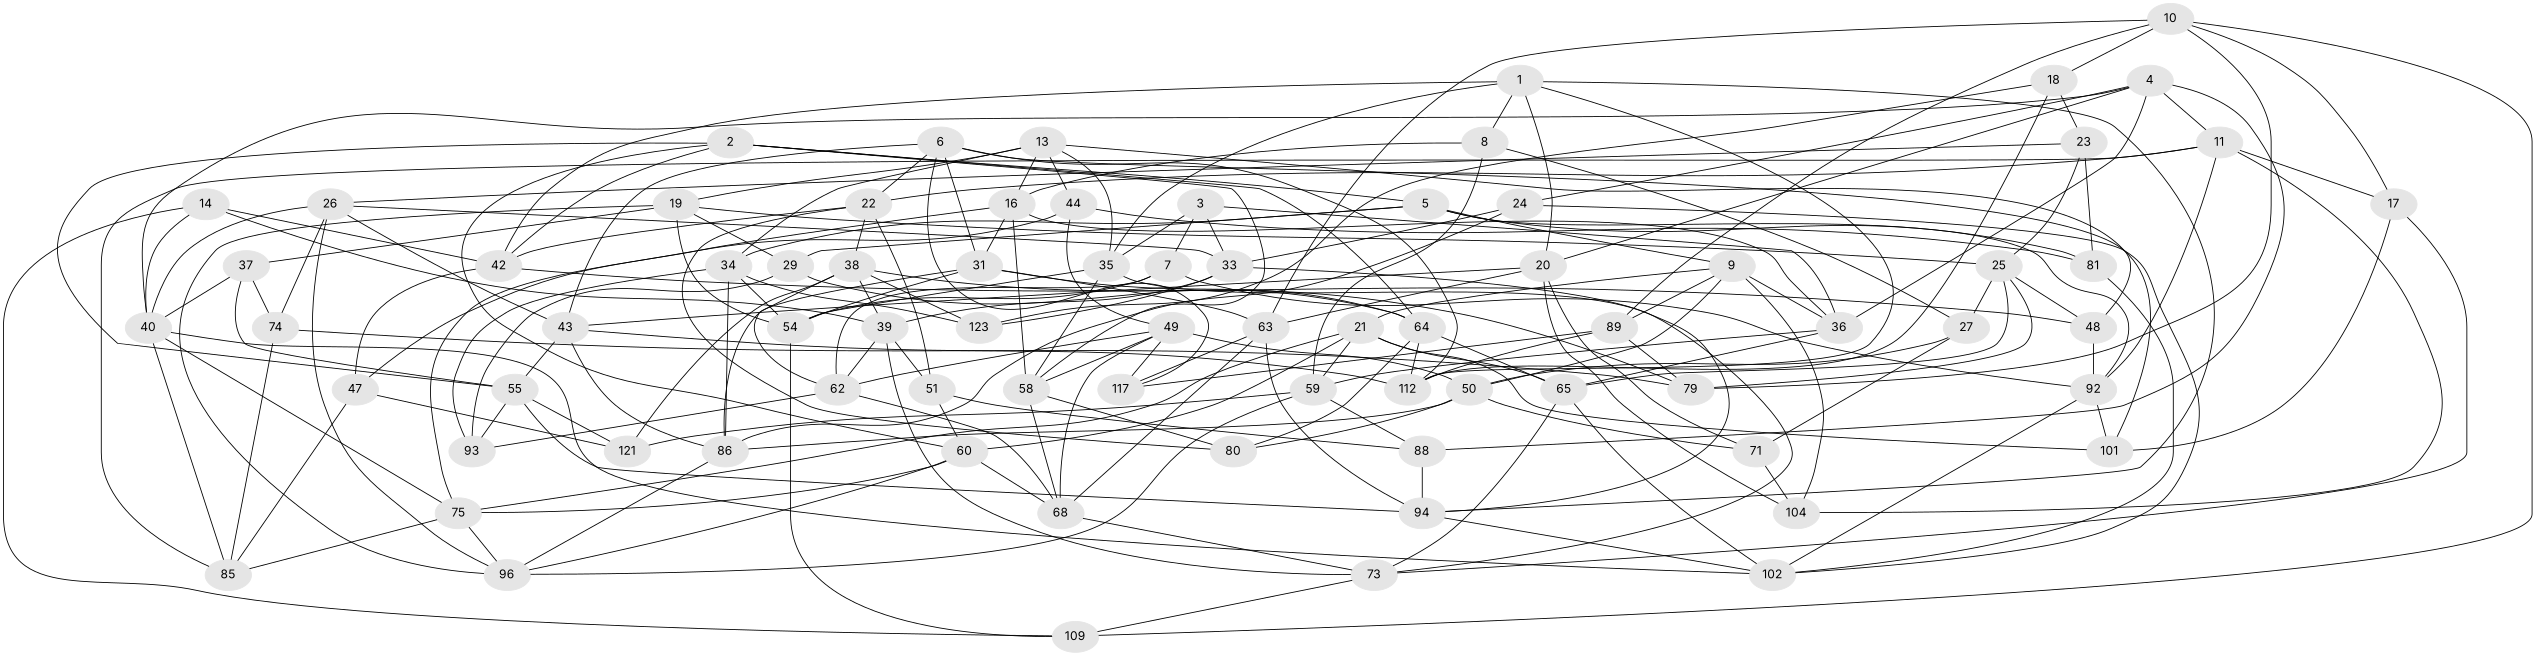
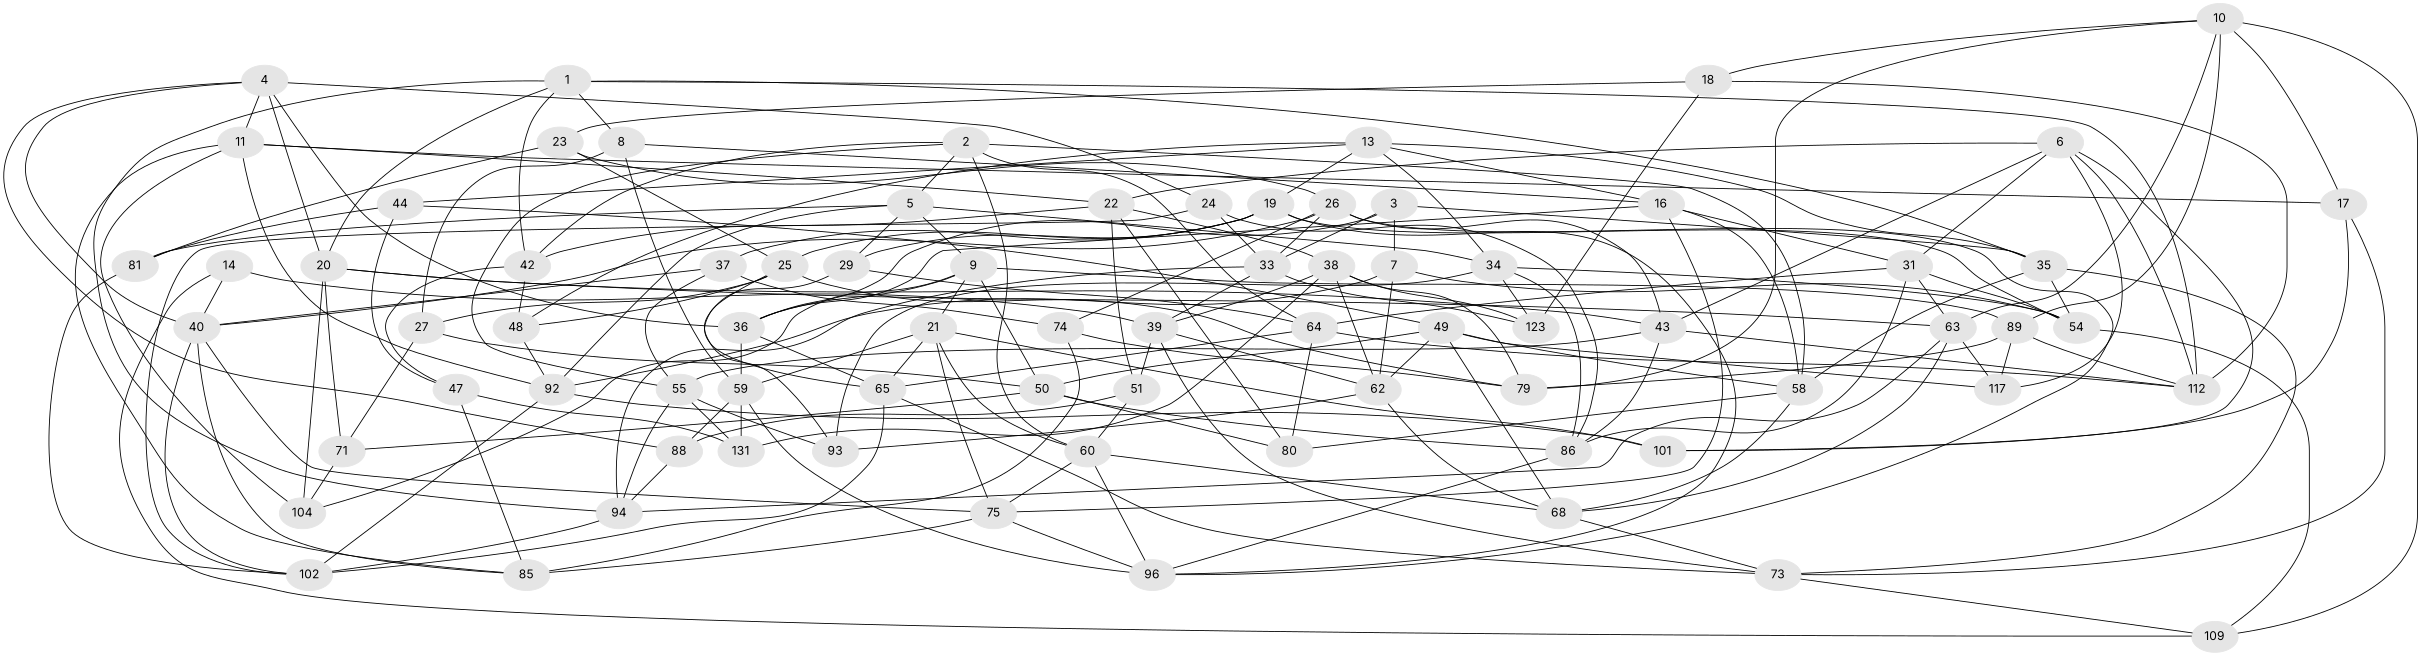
  graph {
    fontname=Inter
    node [color=gray90 fontname=Inter style=filled]
    edge [fontname=Inter]
    1 [super="+12"]
    8
    20 [super="+57"]
    35 [super="+89"]
    42 [super="+45"]
    94 [super="+97"]
    112 [super="+124"]
    16 [super="+111"]
    27
    59 [super="+115"]
    43 [super="+46"]
    104
    63 [super="+72"]
    71
    58 [super="+70"]
    54 [super="+99"]
    73 [super="+87"]
    48
    47
    102 [super="+103"]
    2 [super="+66"]
    5 [super="+76"]
    55 [super="+107"]
    60 [super="+90"]
    64 [super="+119"]
    9 [super="+95"]
    29
    34 [super="+77"]
    81
    92 [super="+118"]
    93
-   121
+   121 [label=131]
    80
    68 [super="+116"]
    75 [super="+122"]
    96 [super="+125"]
    65 [super="+100"]
    3
    7
    n40 [label=36 super="+108"]
    33 [super="+36"]
    62 [super="+82"]
    39 [super="+53"]
    123
    4 [super="+91"]
    11 [super="+98"]
    24
    40 [super="+41"]
    88
    22 [super="+28"]
    17
    85 [super="+113"]
    86 [super="+105"]
    21 [super="+51"]
    50 [super="+56"]
    n56 [label=89 super="+120"]
    101
    6 [super="+106"]
    31 [super="+32"]
    117
    38 [super="+114"]
    n62 [label=51]
    109
    79 [super="+83"]
    10 [super="+110"]
    18
    23
    13 [super="+15"]
    19 [super="+78"]
    44
    25 [super="+61"]
    37
    49 [super="+84"]
    14
    26 [super="+67"]
    74
    1 -- 8
    1 -- 20
    1 -- 35
    1 -- 42
    1 -- 94
    1 -- 112
    8 -- 16
    8 -- 27
    8 -- 59
    20 -- 43
    20 -- 104
    20 -- 63
    20 -- 71
    35 -- 58
    35 -- 54
    35 -- 73
    42 -- 48
    42 -- 47
    94 -- 102
    16 -- 58
    16 -- 75
    16 -- n40
    16 -- 31
    27 -- 71
    27 -- 50
    59 -- 121
    59 -- 96
    59 -- 88
    43 -- 112
    43 -- 55
    43 -- 86
    63 -- 94
    63 -- 68
    63 -- 117
    71 -- 104
    58 -- 80
    58 -- 68
    54 -- 109
    73 -- 109
    48 -- 92
    47 -- 121
    47 -- 85
    2 -- 42
    2 -- 58
    2 -- 5
    2 -- 55
    2 -- 60
    2 -- 64
    5 -- 9
    5 -- 29
    5 -- 34
    5 -- 81
    5 -- 92
    55 -- 94
    55 -- 93
    55 -- 121
    60 -- 68
    60 -- 75
    60 -- 96
    64 -- 112
    64 -- 80
    64 -- 65
    9 -- 104
    9 -- n40
    9 -- 21
    9 -- 50
    9 -- n56
    29 -- 64
    29 -- 93
    34 -- 54
    34 -- 93
    34 -- 123
    34 -- 86
    81 -- 102
    92 -- 102
    92 -- 101
    68 -- 73
    75 -- 96
    75 -- 85
    65 -- 73
    65 -- 102
    3 -- 35
    3 -- 7
    3 -- n40
    3 -- 33
    7 -- 54
    7 -- 92
    7 -- 62
    n40 -- 59
    n40 -- 65
    33 -- 94
    33 -- 39
    33 -- 123
    62 -- 93
    62 -- 68
    39 -- 73
    39 -- 62
    39 -- n62
    4 -- 20
    4 -- n40
    4 -- 11
    4 -- 24
    4 -- 40
    4 -- 88
    11 -- 104
    11 -- 92
    11 -- 22
    11 -- 17
    11 -- 85
    24 -- 102
    24 -- 33
    24 -- 86
    40 -- 102
    40 -- 75
    40 -- 85
    88 -- 94
    22 -- 42
    22 -- 80
    22 -- 38
    22 -- n62
    17 -- 73
    17 -- 101
    86 -- 96
    21 -- 59
    21 -- 60
    21 -- 75
    21 -- 65
    21 -- 101
    50 -- 71
    50 -- 80
    50 -- 86
    n56 -- 112
    n56 -- 117
    n56 -- 79 [weight=2]
    6 -- 112
    6 -- 43
    6 -- 22
    6 -- 101
    6 -- 31
    6 -- 117
    31 -- 63
    31 -- 54
    31 -- 64
    31 -- 86
    38 -- 121
    38 -- 62
    38 -- 39
    38 -- 123
    38 -- 79
    n62 -- 60
    n62 -- 88
    10 -- 63
    10 -- 17
    10 -- n56
    10 -- 109
    10 -- 79
    10 -- 18
    18 -- 112
    18 -- 123
    18 -- 23
    23 -- 81
    23 -- 25
    23 -- 26
    13 -- 35
    13 -- 16
    13 -- 48
    13 -- 34
    13 -- 19
    13 -- 44
    19 -- 54
    19 -- 29
    19 -- 96
    19 -- 25
    19 -- 37
    44 -- 47
    44 -- 81
    44 -- 49
    25 -- 27
    25 -- 48
    25 -- 65
    25 -- 79
    37 -- 55
    37 -- 40
    37 -- 74
    49 -- 58
    49 -- 68
    49 -- 62
    49 -- 50
    49 -- 117
-   14 -- 42
    14 -- 39
    14 -- 40
    14 -- 109
    26 -- 43
    26 -- 96
    26 -- 33
    26 -- 40
    26 -- 74
    74 -- 85
    74 -- 79
  }
